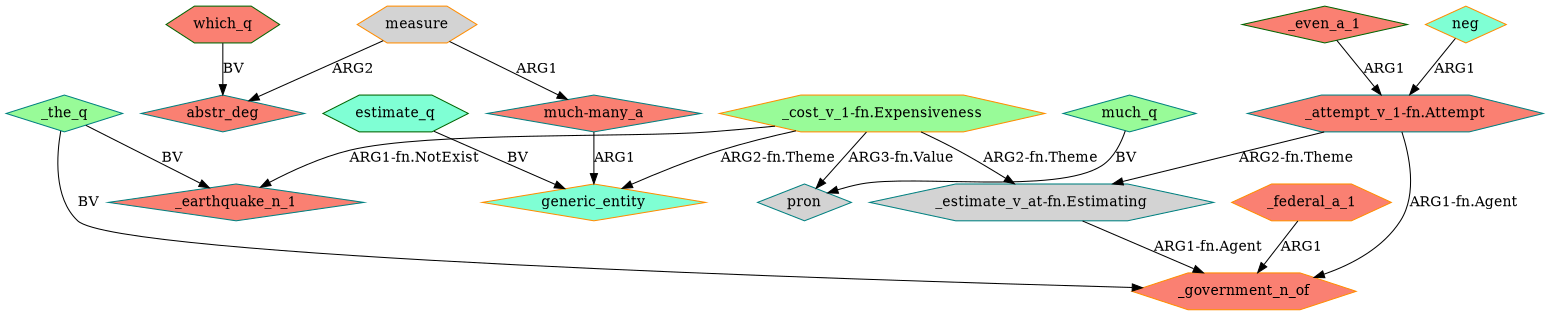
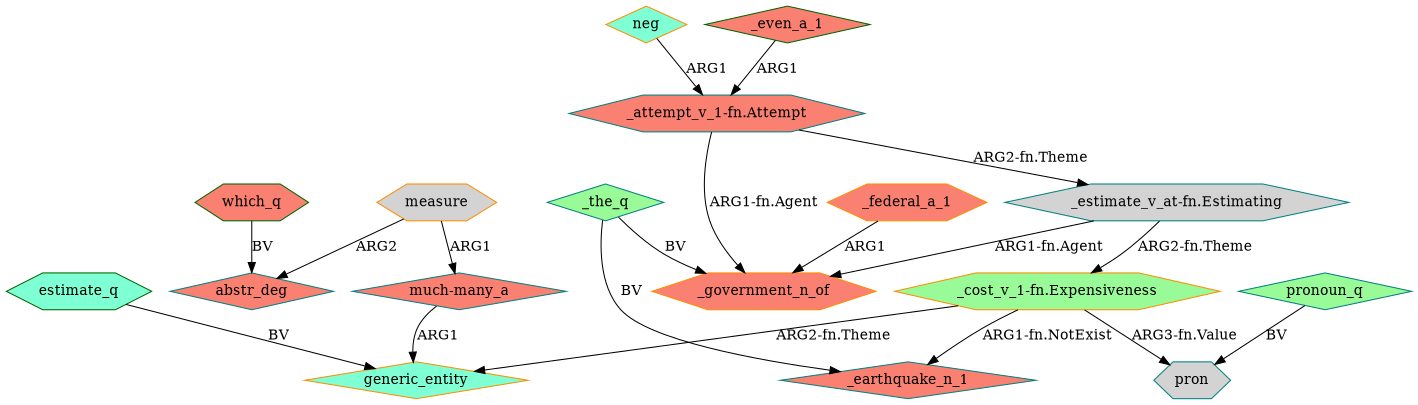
  digraph {
    node [color=teal fillcolor=salmon shape=hexagon style=filled]
    _the_q [fillcolor=palegreen shape=diamond]
    _earthquake_n_1 [shape=diamond]
    _government_n_of [color=darkorange]
    measure [color=darkorange fillcolor=lightgrey]
    abstr_deg [shape=diamond]
    "much-many_a" [shape=diamond]
    generic_entity [color=darkorange fillcolor=aquamarine shape=diamond]
    n8 [color=darkgreen fillcolor=aquamarine label=estimate_q]
    "_estimate_v_at-fn.Estimating" [fillcolor=lightgrey]
    "_cost_v_1-fn.Expensiveness" [color=darkorange fillcolor=palegreen]
-   pron [fillcolor=lightgrey shape=diamond]
+   pron [fillcolor=lightgrey]
    neg [color=darkorange fillcolor=aquamarine shape=diamond]
    "_attempt_v_1-fn.Attempt"
    _federal_a_1 [color=darkorange]
-   pronoun_q [fillcolor=palegreen shape=diamond label=much_q]
+   pronoun_q [fillcolor=palegreen shape=diamond]
    _even_a_1 [color=darkgreen shape=diamond]
    which_q [color=darkgreen]
    _the_q -> _earthquake_n_1 [label=BV]
    _the_q -> _government_n_of [label=BV]
    measure -> abstr_deg [label=ARG2]
    measure -> "much-many_a" [label=ARG1]
    "much-many_a" -> generic_entity [label=ARG1]
    n8 -> generic_entity [label=BV]
    "_estimate_v_at-fn.Estimating" -> _government_n_of [label="ARG1-fn.Agent"]
-   "_cost_v_1-fn.Expensiveness" -> "_estimate_v_at-fn.Estimating" [label="ARG2-fn.Theme"]
+   "_estimate_v_at-fn.Estimating" -> "_cost_v_1-fn.Expensiveness" [label="ARG2-fn.Theme"]
    "_cost_v_1-fn.Expensiveness" -> _earthquake_n_1 [label="ARG1-fn.NotExist"]
    "_cost_v_1-fn.Expensiveness" -> generic_entity [label="ARG2-fn.Theme"]
    "_cost_v_1-fn.Expensiveness" -> pron [label="ARG3-fn.Value"]
    neg -> "_attempt_v_1-fn.Attempt" [label=ARG1]
    "_attempt_v_1-fn.Attempt" -> _government_n_of [label="ARG1-fn.Agent"]
    "_attempt_v_1-fn.Attempt" -> "_estimate_v_at-fn.Estimating" [label="ARG2-fn.Theme"]
    _federal_a_1 -> _government_n_of [label=ARG1]
    pronoun_q -> pron [label=BV]
    _even_a_1 -> "_attempt_v_1-fn.Attempt" [label=ARG1]
    which_q -> abstr_deg [label=BV]
  }
